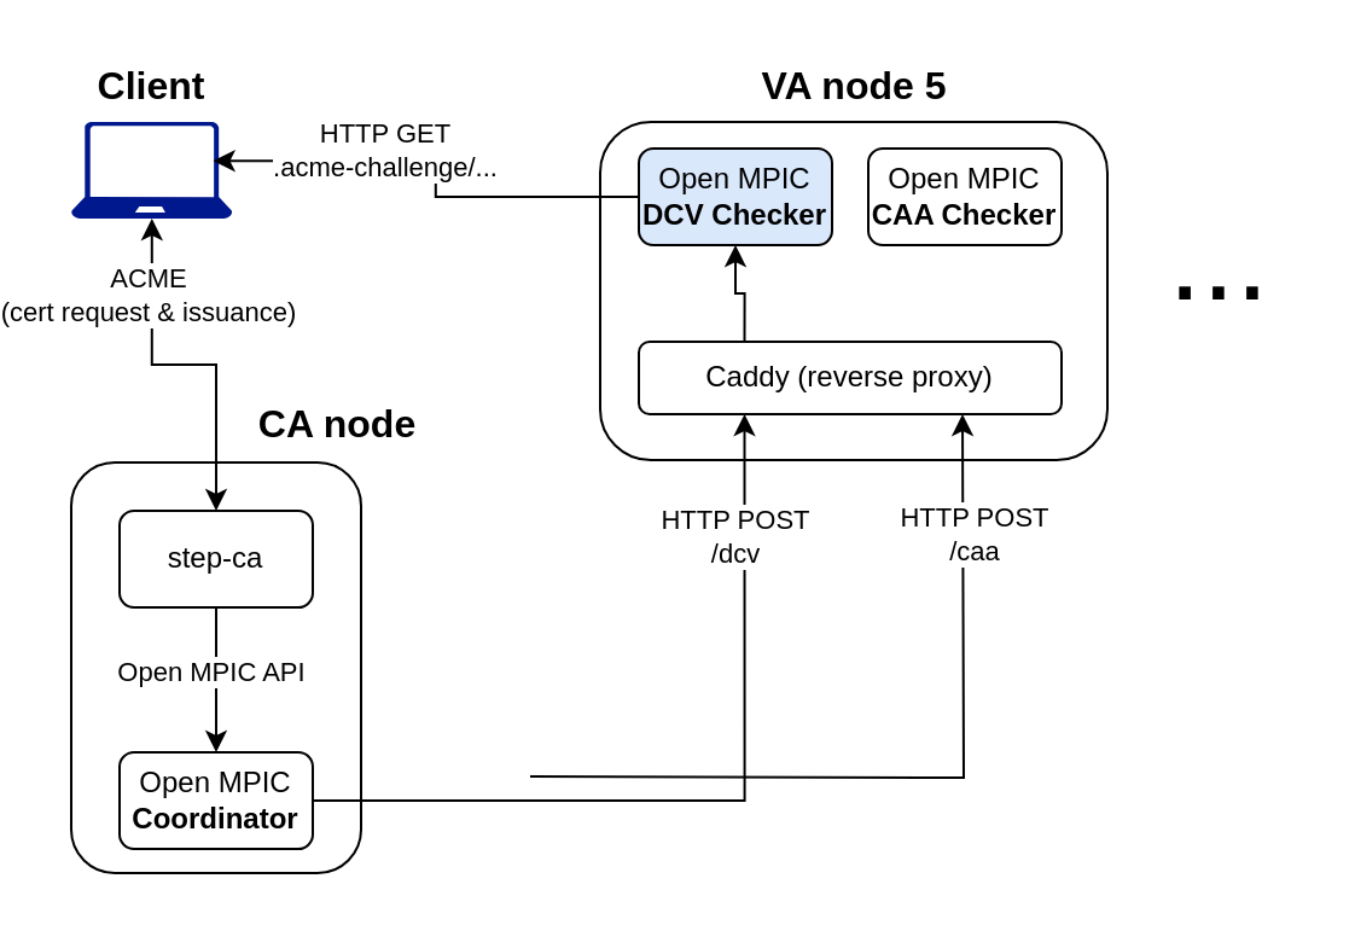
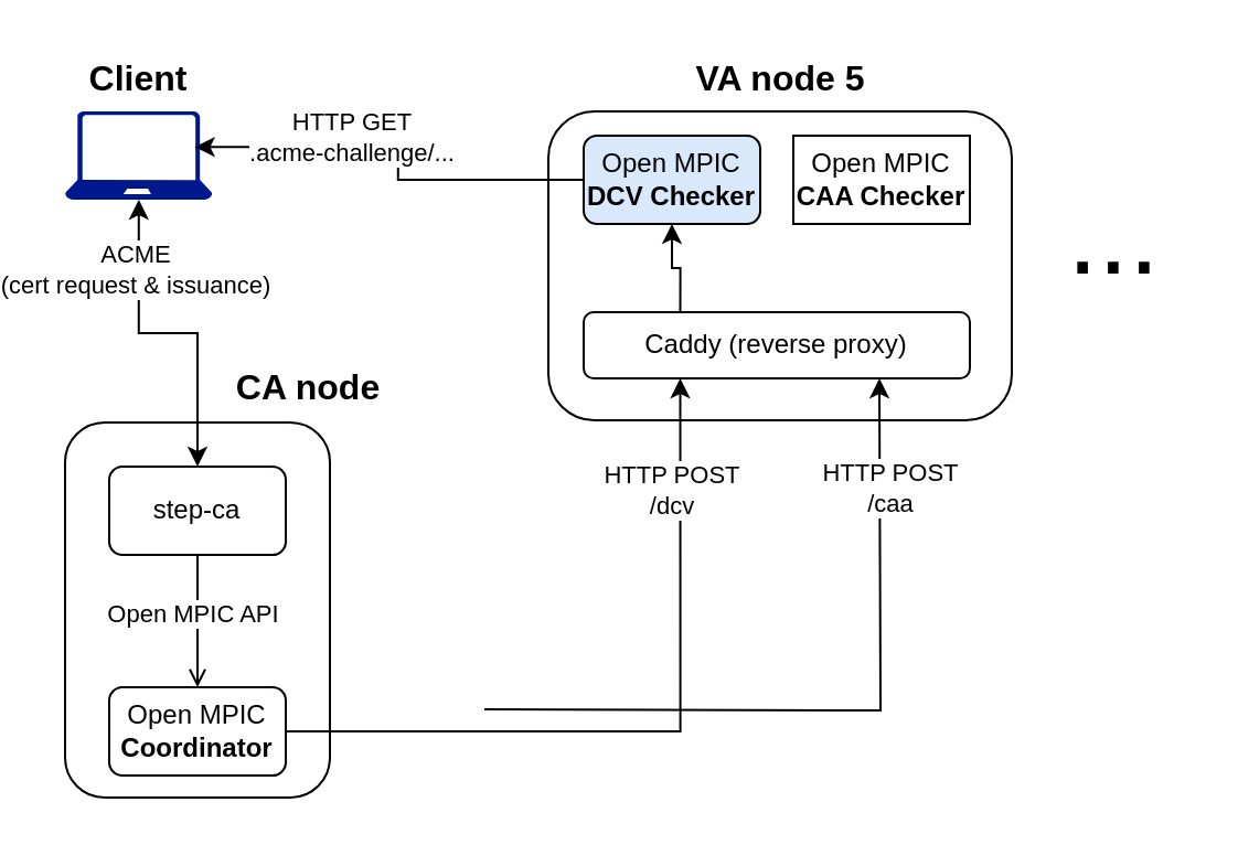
  <mxCell id="0" />
  <mxCell id="1" parent="0" />
  <mxCell id="2" value="" style="rounded=1;whiteSpace=wrap;html=1;" vertex="1" parent="1"><mxGeometry x="239" y="50" width="210" height="140" as="geometry" /></mxCell>
  <mxCell id="3" value="" style="rounded=1;whiteSpace=wrap;html=1;" vertex="1" parent="1"><mxGeometry x="20" y="191" width="120" height="170" as="geometry" /></mxCell>
- <mxCell id="4" style="edgeStyle=orthogonalEdgeStyle;rounded=0;orthogonalLoop=1;jettySize=auto;html=1;exitX=0.5;exitY=1;exitDx=0;exitDy=0;entryX=0.5;entryY=0;entryDx=0;entryDy=0;" edge="1" parent="1" source="6" target="9"><mxGeometry relative="1" as="geometry" /></mxCell>
+ <mxCell id="4" style="edgeStyle=orthogonalEdgeStyle;rounded=0;orthogonalLoop=1;jettySize=auto;html=1;exitX=0.5;exitY=1;exitDx=0;exitDy=0;entryX=0.5;entryY=0;entryDx=0;entryDy=0;endArrow=open;" edge="1" parent="1" source="6" target="9"><mxGeometry relative="1" as="geometry" /></mxCell>
  <mxCell id="5" value="Open MPIC API" style="edgeLabel;html=1;align=center;verticalAlign=middle;resizable=0;points=[];" vertex="1" connectable="0" parent="4"><mxGeometry x="-0.15" y="-3" relative="1" as="geometry"><mxPoint as="offset" /></mxGeometry></mxCell>
  <mxCell id="6" value="step-ca" style="rounded=1;whiteSpace=wrap;html=1;" vertex="1" parent="1"><mxGeometry x="40" y="211" width="80" height="40" as="geometry" /></mxCell>
  <mxCell id="7" style="edgeStyle=orthogonalEdgeStyle;rounded=0;orthogonalLoop=1;jettySize=auto;html=1;exitX=1;exitY=0.5;exitDx=0;exitDy=0;entryX=0.25;entryY=1;entryDx=0;entryDy=0;" edge="1" parent="1" source="9" target="13"><mxGeometry relative="1" as="geometry" /></mxCell>
  <mxCell id="8" value="HTTP POST&lt;div&gt;/dcv&lt;/div&gt;" style="edgeLabel;html=1;align=center;verticalAlign=middle;resizable=0;points=[];" vertex="1" connectable="0" parent="7"><mxGeometry x="0.819" y="2" relative="1" as="geometry"><mxPoint x="-2" y="20" as="offset" /></mxGeometry></mxCell>
  <mxCell id="9" value="Open MPIC&lt;div&gt;&lt;b&gt;Coordinator&lt;/b&gt;&lt;/div&gt;" style="rounded=1;whiteSpace=wrap;html=1;" vertex="1" parent="1"><mxGeometry x="40" y="311" width="80" height="40" as="geometry" /></mxCell>
- <mxCell id="10" value="Open MPIC&lt;div&gt;&lt;b&gt;CAA Checker&lt;/b&gt;&lt;/div&gt;" style="rounded=1;whiteSpace=wrap;html=1;" vertex="1" parent="1"><mxGeometry x="350" y="61" width="80" height="40" as="geometry" /></mxCell>
+ <mxCell id="10" value="Open MPIC&lt;div&gt;&lt;b&gt;CAA Checker&lt;/b&gt;&lt;/div&gt;" style="whiteSpace=wrap;html=1;rounded=0;" vertex="1" parent="1"><mxGeometry x="350" y="61" width="80" height="40" as="geometry" /></mxCell>
  <mxCell id="11" value="Open MPIC&lt;div&gt;&lt;b&gt;DCV Checker&lt;/b&gt;&lt;/div&gt;" style="rounded=1;whiteSpace=wrap;html=1;fillColor=#dae8fc;" vertex="1" parent="1"><mxGeometry x="255" y="61" width="80" height="40" as="geometry" /></mxCell>
  <mxCell id="12" style="edgeStyle=orthogonalEdgeStyle;rounded=0;orthogonalLoop=1;jettySize=auto;html=1;exitX=0.25;exitY=0;exitDx=0;exitDy=0;" edge="1" parent="1" source="13" target="11"><mxGeometry relative="1" as="geometry" /></mxCell>
  <mxCell id="13" value="Caddy (reverse proxy)" style="rounded=1;whiteSpace=wrap;html=1;" vertex="1" parent="1"><mxGeometry x="255" y="141" width="175" height="30" as="geometry" /></mxCell>
  <mxCell id="14" value="CA node" style="text;html=1;align=center;verticalAlign=middle;resizable=0;points=[];autosize=1;strokeColor=none;fillColor=none;fontStyle=1;fontSize=16;" vertex="1" parent="1"><mxGeometry x="90" y="160" width="80" height="30" as="geometry" /></mxCell>
  <mxCell id="15" value="VA node 5" style="text;html=1;align=center;verticalAlign=middle;resizable=0;points=[];autosize=1;strokeColor=none;fillColor=none;fontStyle=1;fontSize=16;" vertex="1" parent="1"><mxGeometry x="294" y="20" width="100" height="30" as="geometry" /></mxCell>
  <mxCell id="16" style="edgeStyle=orthogonalEdgeStyle;rounded=0;orthogonalLoop=1;jettySize=auto;html=1;startArrow=classic;startFill=1;" edge="1" parent="1" source="18" target="6"><mxGeometry relative="1" as="geometry" /></mxCell>
  <mxCell id="17" value="ACME&lt;br&gt;(cert request &amp;amp; issuance)" style="edgeLabel;html=1;align=center;verticalAlign=middle;resizable=0;points=[];" vertex="1" connectable="0" parent="16"><mxGeometry x="-0.392" y="-2" relative="1" as="geometry"><mxPoint y="-14" as="offset" /></mxGeometry></mxCell>
  <mxCell id="18" value="" style="sketch=0;aspect=fixed;pointerEvents=1;shadow=0;dashed=0;html=1;strokeColor=none;labelPosition=center;verticalLabelPosition=bottom;verticalAlign=top;align=center;fillColor=#00188D;shape=mxgraph.azure.laptop" vertex="1" parent="1"><mxGeometry x="20" y="50" width="66.67" height="40" as="geometry" /></mxCell>
  <mxCell id="19" value="Client" style="text;html=1;align=center;verticalAlign=middle;resizable=0;points=[];autosize=1;strokeColor=none;fillColor=none;fontStyle=1;fontSize=16;" vertex="1" parent="1"><mxGeometry x="23.33" y="20" width="60" height="30" as="geometry" /></mxCell>
  <mxCell id="20" style="edgeStyle=orthogonalEdgeStyle;rounded=0;orthogonalLoop=1;jettySize=auto;html=1;exitX=1;exitY=0.5;exitDx=0;exitDy=0;entryX=0.25;entryY=1;entryDx=0;entryDy=0;" edge="1" parent="1"><mxGeometry relative="1" as="geometry"><mxPoint x="210" y="321" as="sourcePoint" /><mxPoint x="389" y="171" as="targetPoint" /></mxGeometry></mxCell>
  <mxCell id="21" value="HTTP POST&lt;div&gt;/caa&lt;/div&gt;" style="edgeLabel;html=1;align=center;verticalAlign=middle;resizable=0;points=[];" vertex="1" connectable="0" parent="20"><mxGeometry x="0.694" y="-4" relative="1" as="geometry"><mxPoint as="offset" /></mxGeometry></mxCell>
  <mxCell id="22" value="&lt;font&gt;...&lt;/font&gt;" style="text;html=1;align=center;verticalAlign=middle;resizable=0;points=[];autosize=1;strokeColor=none;fillColor=none;fontSize=50;" vertex="1" parent="1"><mxGeometry x="460" y="71" width="70" height="70" as="geometry" /></mxCell>
  <mxCell id="23" style="edgeStyle=orthogonalEdgeStyle;rounded=0;orthogonalLoop=1;jettySize=auto;html=1;exitX=0;exitY=0.5;exitDx=0;exitDy=0;entryX=0.882;entryY=0.403;entryDx=0;entryDy=0;entryPerimeter=0;" edge="1" parent="1" source="11" target="18"><mxGeometry relative="1" as="geometry" /></mxCell>
  <mxCell id="24" value="HTTP GET&lt;br&gt;&lt;div&gt;.acme-challenge/...&lt;/div&gt;" style="edgeLabel;html=1;align=center;verticalAlign=middle;resizable=0;points=[];" vertex="1" connectable="0" parent="23"><mxGeometry x="0.43" y="-1" relative="1" as="geometry"><mxPoint x="17" y="-4" as="offset" /></mxGeometry></mxCell>
